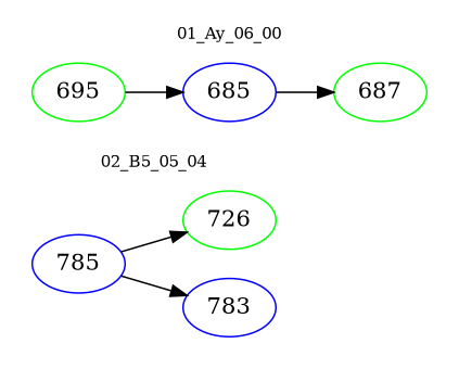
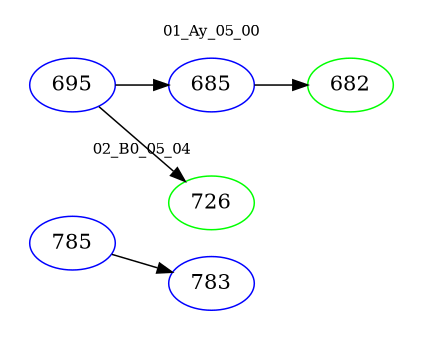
  digraph {
    rankdir=LR
    node [color=blue]
    edge [color=black]
    n1 [label=685]
-   n2 [color=green label=687]
-   n3 [color=green label=695]
+   n2 [color=green label=682]
+   n3 [label=695]
    n4 [label=785]
    n5 [color=green label=726]
    n6 [label=783]
    subgraph cluster_1 {
      color=white
      fontsize=10
-     label="01_Ay_06_00"
+     label="01_Ay_05_00"
      n1
      n2
      n3
    }
    subgraph cluster_2 {
      color=white
      fontsize=10
-     label="02_B5_05_04"
+     label="02_B0_05_04"
      n4
      n5
      n6
    }
    n1 -> n2
    n3 -> n1
-   n4 -> n5
+   n3 -> n5
    n4 -> n6
  }
